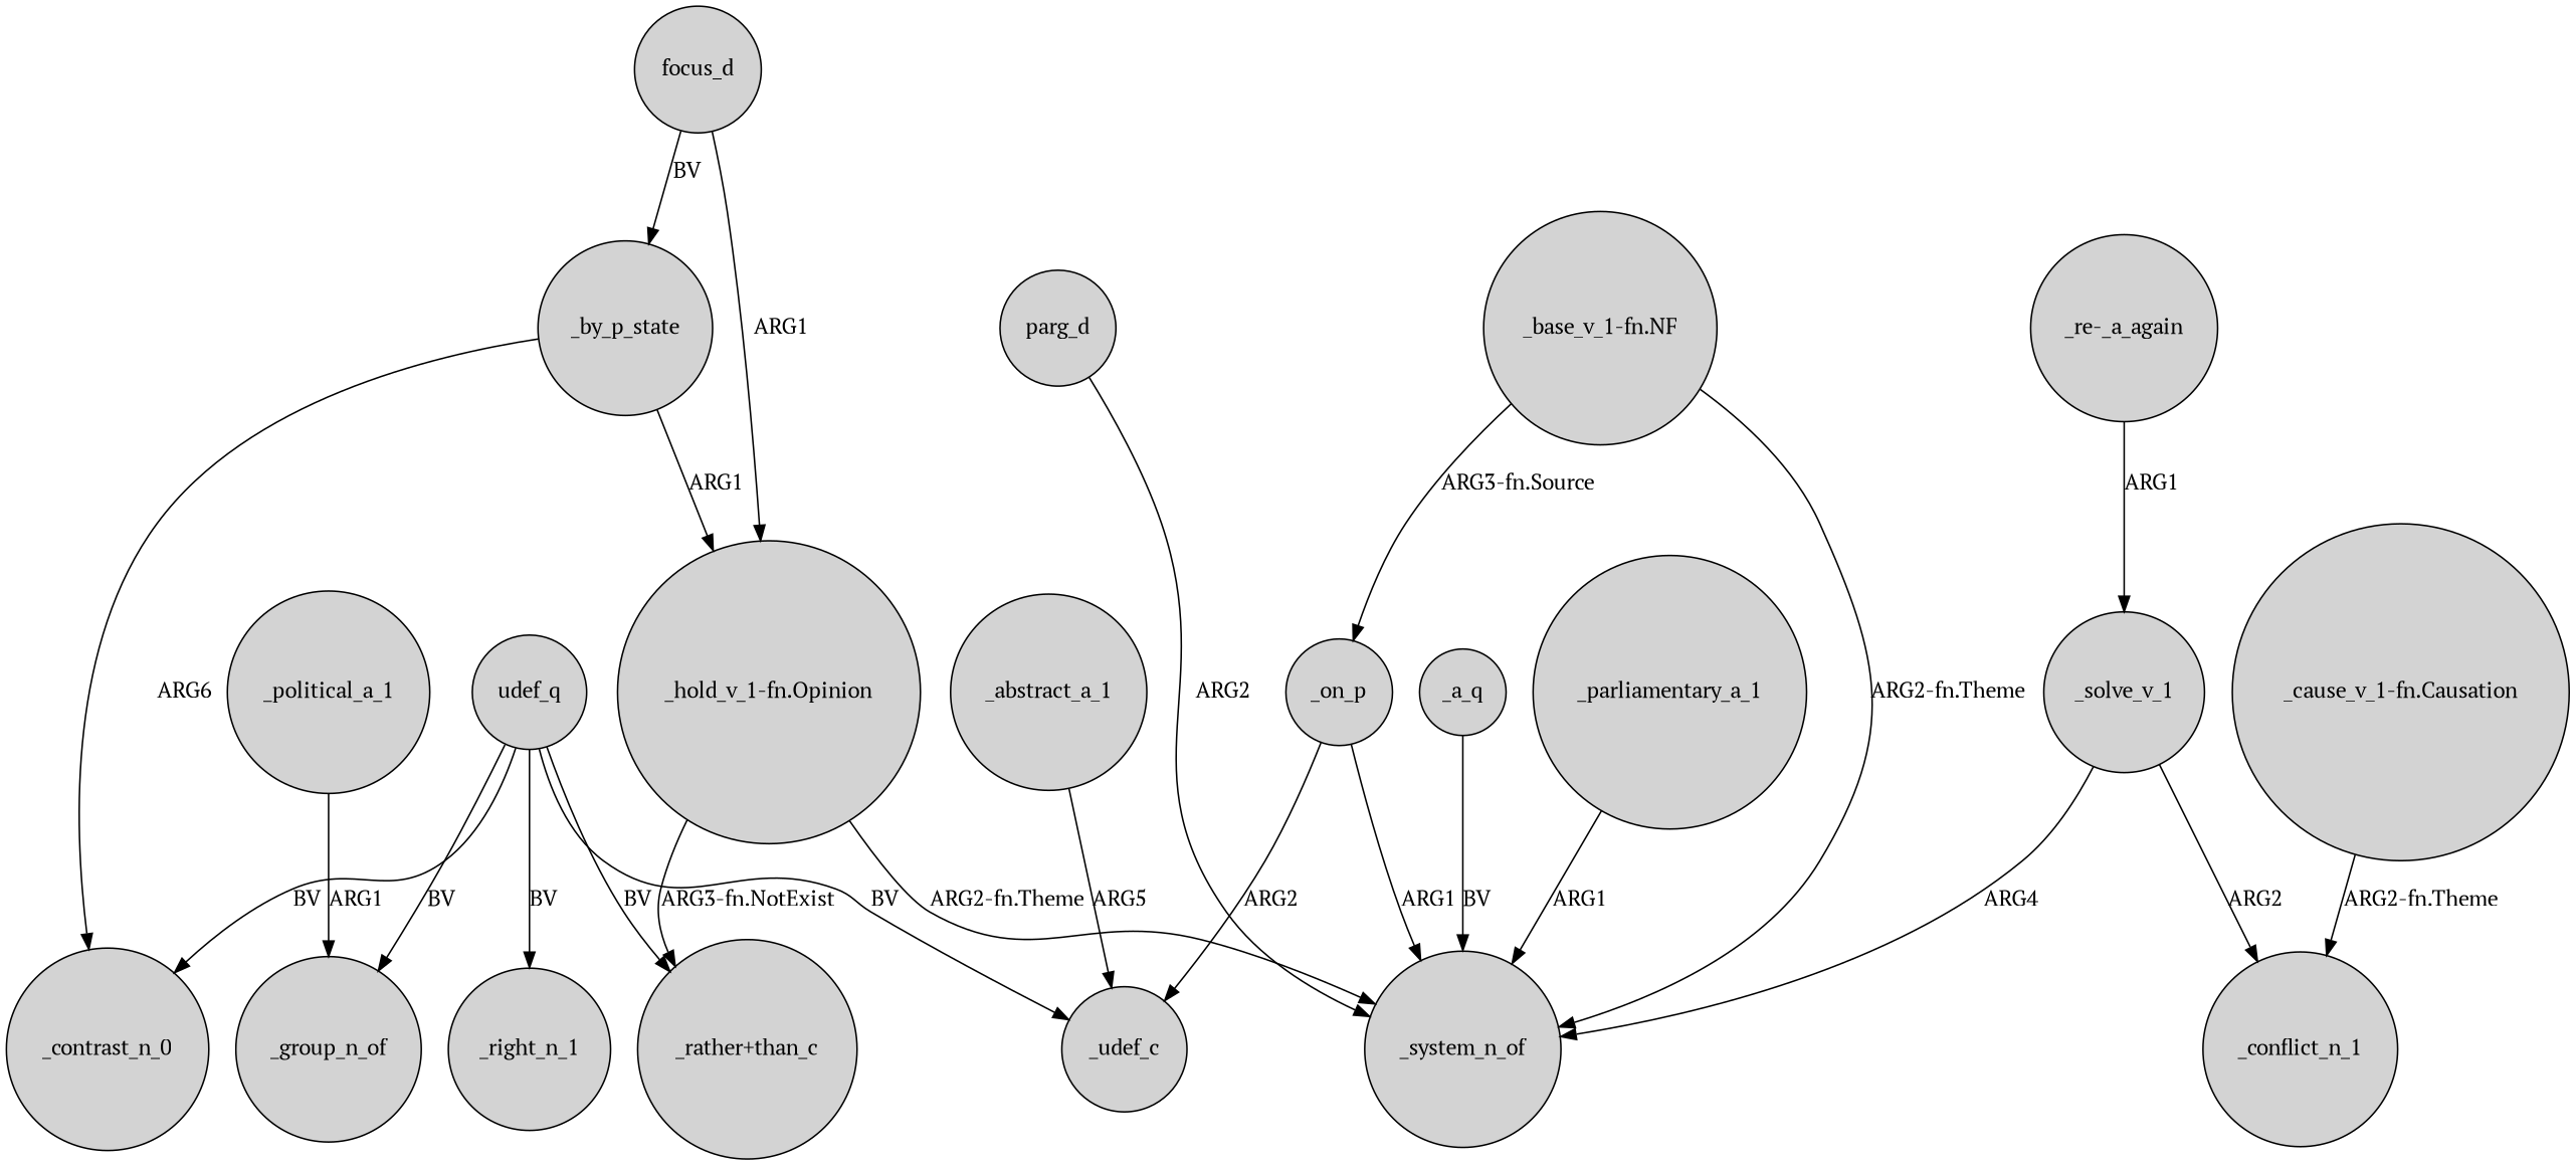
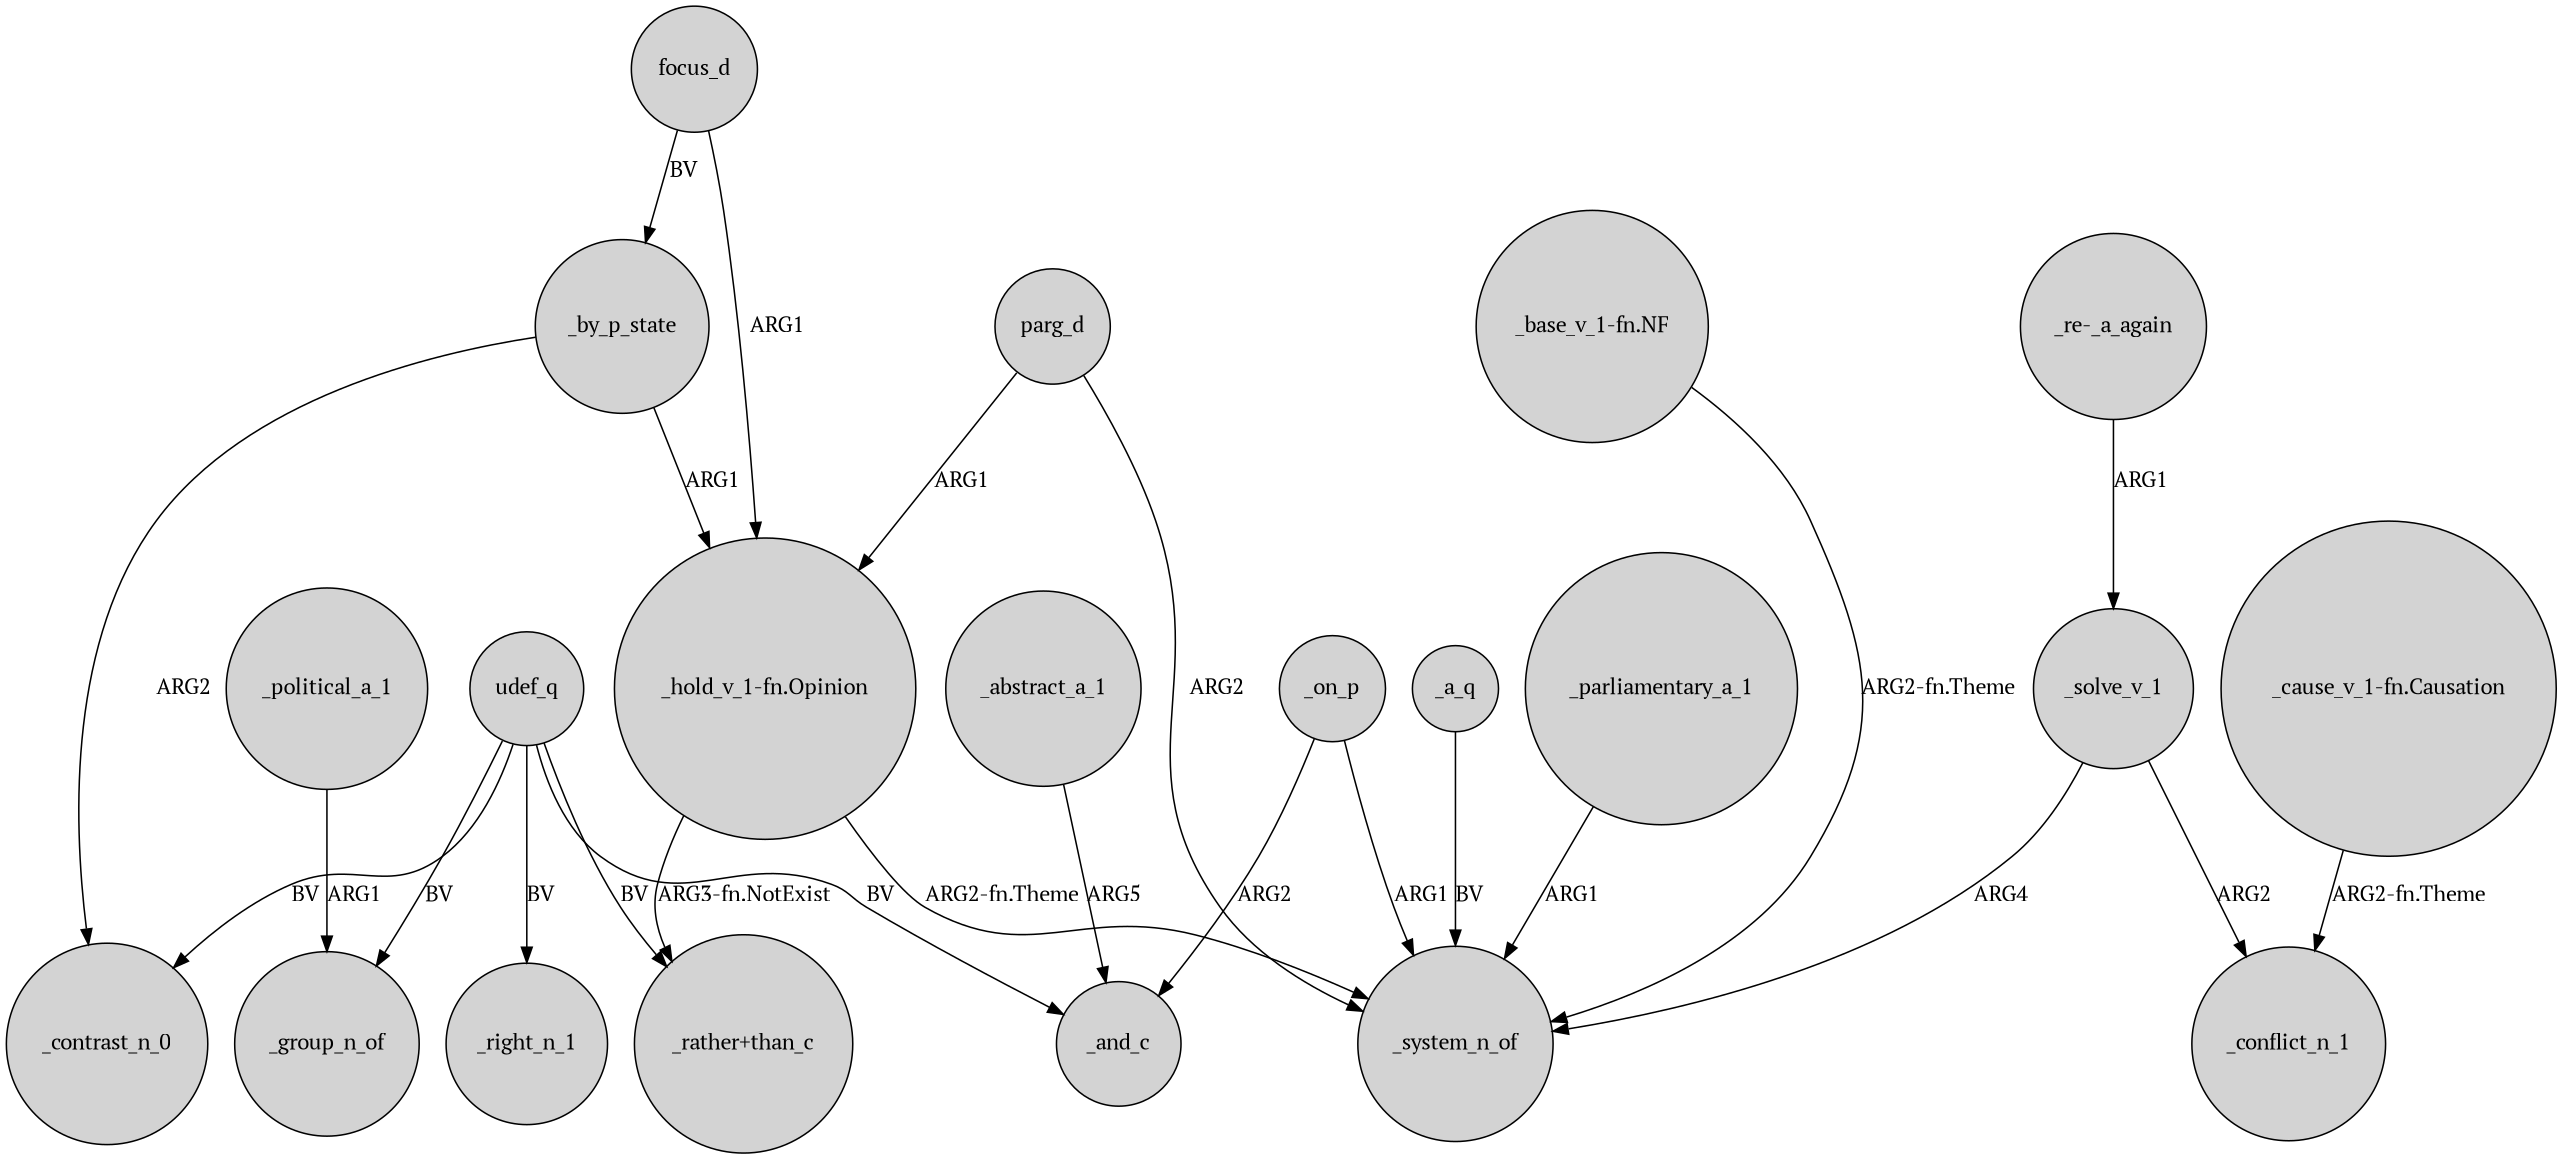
  digraph {
    fontname="PT Serif"
    node [fontname="PT Serif" shape=circle style=filled]
    edge [fontname="PT Serif"]
    focus_d
    _by_p_state
    "_hold_v_1-fn.Opinion"
    n4 [label=_contrast_n_0]
    _system_n_of
    "_rather+than_c"
    "_base_v_1-fn.NF"
    _on_p
-   _and_c [label=_udef_c]
+   _and_c
    _solve_v_1
    _conflict_n_1
    udef_q
    _right_n_1
    _group_n_of
    parg_d
    "_re-_a_again"
    "_cause_v_1-fn.Causation"
    _abstract_a_1
    _a_q
    _parliamentary_a_1
    _political_a_1
    focus_d -> _by_p_state [label=BV]
    focus_d -> "_hold_v_1-fn.Opinion" [label=ARG1]
    _by_p_state -> "_hold_v_1-fn.Opinion" [label=ARG1]
-   _by_p_state -> n4 [label=ARG6]
+   _by_p_state -> n4 [label=ARG2]
    "_hold_v_1-fn.Opinion" -> _system_n_of [label="ARG2-fn.Theme"]
    "_hold_v_1-fn.Opinion" -> "_rather+than_c" [label="ARG3-fn.NotExist"]
    "_base_v_1-fn.NF" -> _system_n_of [label="ARG2-fn.Theme"]
-   "_base_v_1-fn.NF" -> _on_p [label="ARG3-fn.Source"]
    _on_p -> _system_n_of [label=ARG1]
    _on_p -> _and_c [label=ARG2]
    _solve_v_1 -> _system_n_of [label=ARG4]
    _solve_v_1 -> _conflict_n_1 [label=ARG2]
    udef_q -> n4 [label=BV]
    udef_q -> "_rather+than_c" [label=BV]
    udef_q -> _and_c [label=BV]
    udef_q -> _right_n_1 [label=BV]
    udef_q -> _group_n_of [label=BV]
+   parg_d -> "_hold_v_1-fn.Opinion" [label=ARG1]
    parg_d -> _system_n_of [label=ARG2]
    "_re-_a_again" -> _solve_v_1 [label=ARG1]
    "_cause_v_1-fn.Causation" -> _conflict_n_1 [label="ARG2-fn.Theme"]
    _abstract_a_1 -> _and_c [label=ARG5]
    _a_q -> _system_n_of [label=BV]
    _parliamentary_a_1 -> _system_n_of [label=ARG1]
    _political_a_1 -> _group_n_of [label=ARG1]
  }
